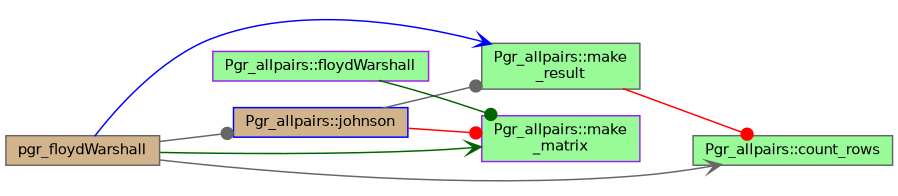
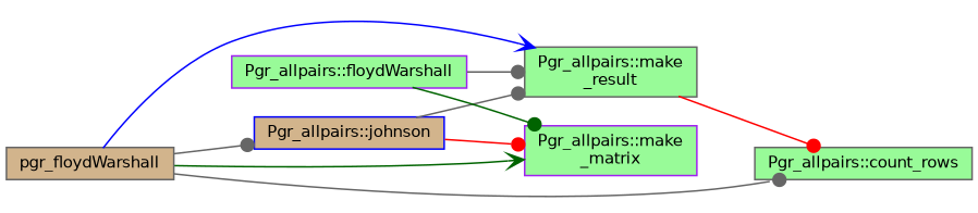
  digraph {
    rankdir=LR
    node [color=gray40 fillcolor=palegreen fontname=Helvetica fontsize=10 shape=record style=filled]
    edge [arrowhead=dot color=gray40 fontname=Helvetica fontsize=10 labelfontname=Helvetica labelfontsize=10 style=solid]
    n1 [fillcolor=tan fontcolor=black height=0.2 label=pgr_floydWarshall width=0.4]
    n2 [height=0.2 label="Pgr_allpairs::count_rows" width=0.4]
    n3 [color=purple height=0.2 label="Pgr_allpairs::make\l_matrix" width=0.4]
    n4 [height=0.2 label="Pgr_allpairs::make\l_result" width=0.4]
    n5 [color=blue fillcolor=tan height=0.2 label="Pgr_allpairs::johnson" width=0.4]
    n6 [color=purple height=0.2 label="Pgr_allpairs::floydWarshall" width=0.4]
-   n1 -> n2 [arrowhead=vee]
+   n1 -> n2
    n1 -> n3 [arrowhead=vee color=darkgreen]
    n1 -> n4 [arrowhead=vee color=blue]
    n1 -> n5
    n4 -> n2 [color=red]
    n5 -> n3 [color=red]
    n5 -> n4
    n6 -> n3 [color=darkgreen]
+   n6 -> n4
  }
